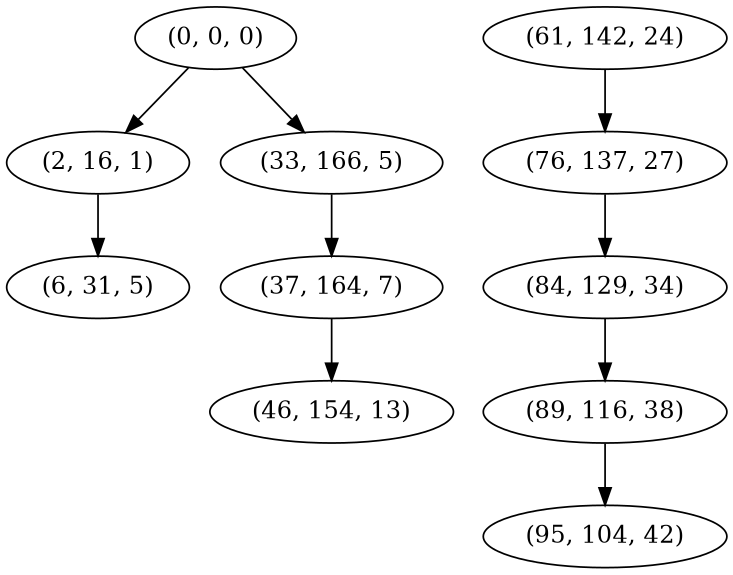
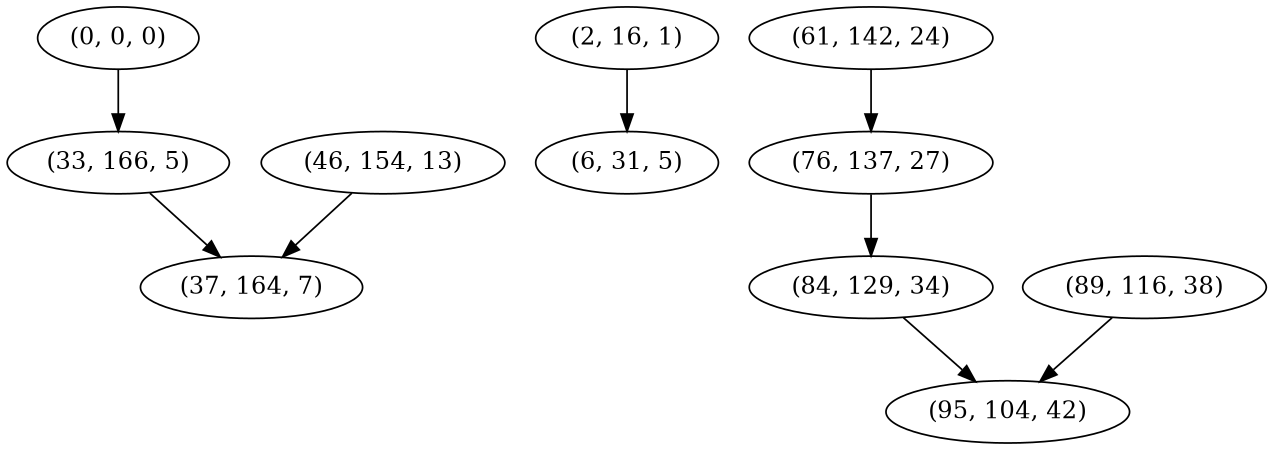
  digraph {
    "(0, 0, 0)"
    "(2, 16, 1)"
    n3 [label="(33, 166, 5)"]
    n4 [label="(6, 31, 5)"]
    "(37, 164, 7)"
    "(46, 154, 13)"
    n7 [label="(61, 142, 24)"]
    "(76, 137, 27)"
    "(84, 129, 34)"
    n10 [label="(89, 116, 38)"]
    "(95, 104, 42)"
-   "(0, 0, 0)" -> "(2, 16, 1)"
    "(0, 0, 0)" -> n3
    "(2, 16, 1)" -> n4
    n3 -> "(37, 164, 7)"
-   "(37, 164, 7)" -> "(46, 154, 13)"
+   "(46, 154, 13)" -> "(37, 164, 7)"
    n7 -> "(76, 137, 27)"
    "(76, 137, 27)" -> "(84, 129, 34)"
-   "(84, 129, 34)" -> n10
+   "(84, 129, 34)" -> "(95, 104, 42)"
    n10 -> "(95, 104, 42)"
  }
